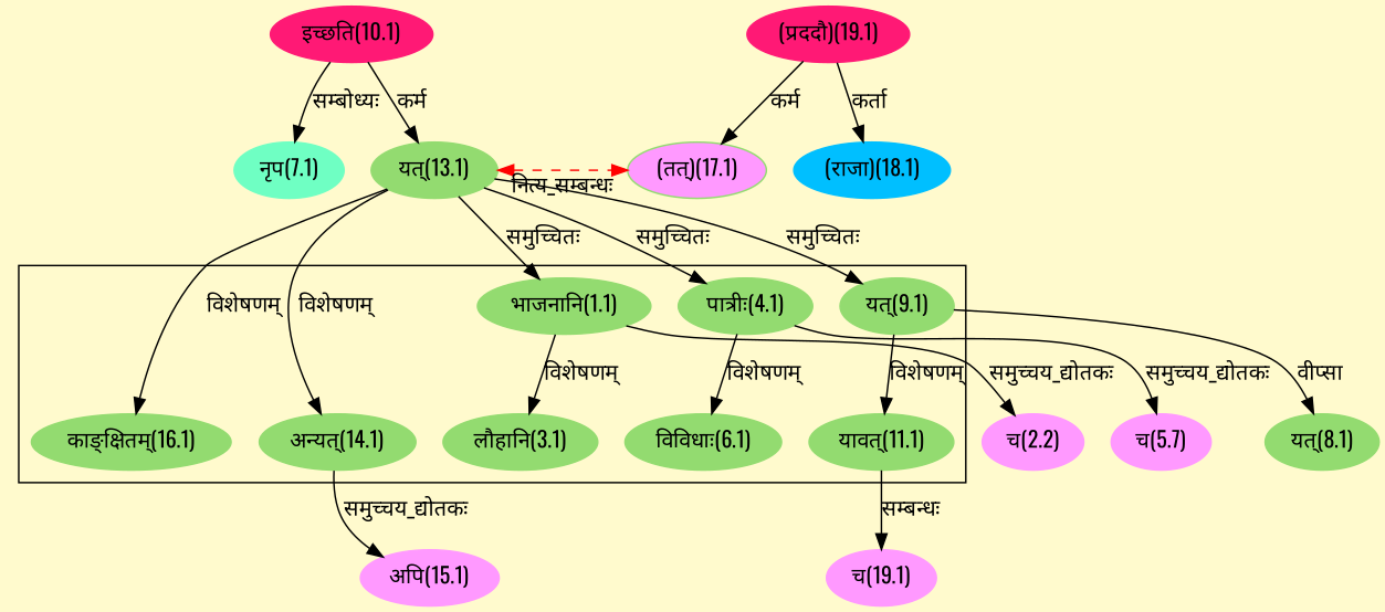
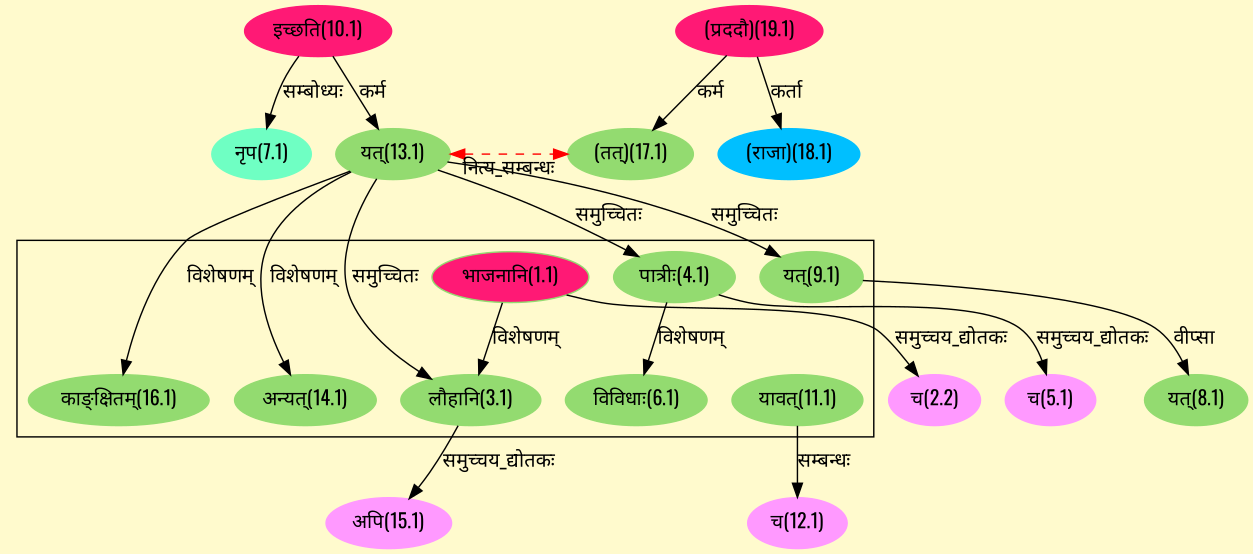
  digraph {
    bgcolor=lemonchiffon1
    compound=true
    fontname=Oswald
    rankdir=BT
    node [color="#93DB70" fontname=Oswald style=filled]
    edge [dir=back fontname=Oswald]
    n1 [label="यत्(13.1)"]
-   n2 [label="(तत्)(17.1)" fillcolor="#FF99FF"]
-   n3 [label="भाजनानि(1.1)"]
+   n2 [label="(तत्)(17.1)"]
+   n3 [label="भाजनानि(1.1)" fillcolor="#FF1975"]
    n4 [label="लौहानि(3.1)"]
    n5 [label="पात्रीः(4.1)"]
    n6 [label="विविधाः(6.1)"]
    n7 [label="यत्(9.1)"]
    n8 [label="यावत्(11.1)"]
    n9 [label="अन्यत्(14.1)"]
    n10 [label="काङ्क्षितम्(16.1)"]
    n11 [color="#FF1975" label="इच्छति(10.1)"]
    n12 [color="#FF1975" label="(प्रददौ)(19.1)"]
    n13 [color="#FF99FF" label="च(2.2)"]
-   n14 [color="#FF99FF" label="च(5.7)"]
+   n14 [color="#FF99FF" label="च(5.1)"]
    n15 [color="#6FFFC3" label="नृप(7.1)"]
    n16 [label="यत्(8.1)"]
-   n17 [color="#FF99FF" label="च(19.1)"]
+   n17 [color="#FF99FF" label="च(12.1)"]
    n18 [color="#FF99FF" label="अपि(15.1)"]
    n19 [color="#00BFFF" label="(राजा)(18.1)"]
    subgraph sub_1 {
      rank=same
      n1
      n2
    }
    subgraph cluster_2 {
      n3
      n4
      n5
      n6
      n7
      n8
      n9
      n10
    }
    n1 -> n2 [color=red dir=both label="नित्य_सम्बन्धः" style=dashed]
    n1 -> n11 [label="कर्म"]
    n2 -> n12 [label="कर्म"]
-   n3 -> n1 [label="समुच्चितः"]
+   n4 -> n1 [label="समुच्चितः"]
    n4 -> n3 [label="विशेषणम्"]
    n5 -> n1 [label="समुच्चितः"]
    n6 -> n5 [label="विशेषणम्"]
    n7 -> n1 [label="समुच्चितः"]
-   n8 -> n7 [label="विशेषणम्"]
    n9 -> n1 [label="विशेषणम्"]
    n10 -> n1 [label="विशेषणम्"]
    n13 -> n3 [label="समुच्चय_द्योतकः"]
    n14 -> n5 [label="समुच्चय_द्योतकः"]
    n15 -> n11 [label="सम्बोध्यः"]
    n16 -> n7 [label="वीप्सा"]
    n17 -> n8 [label="सम्बन्धः"]
-   n18 -> n9 [label="समुच्चय_द्योतकः"]
+   n18 -> n4 [label="समुच्चय_द्योतकः"]
    n19 -> n12 [label="कर्ता"]
  }
